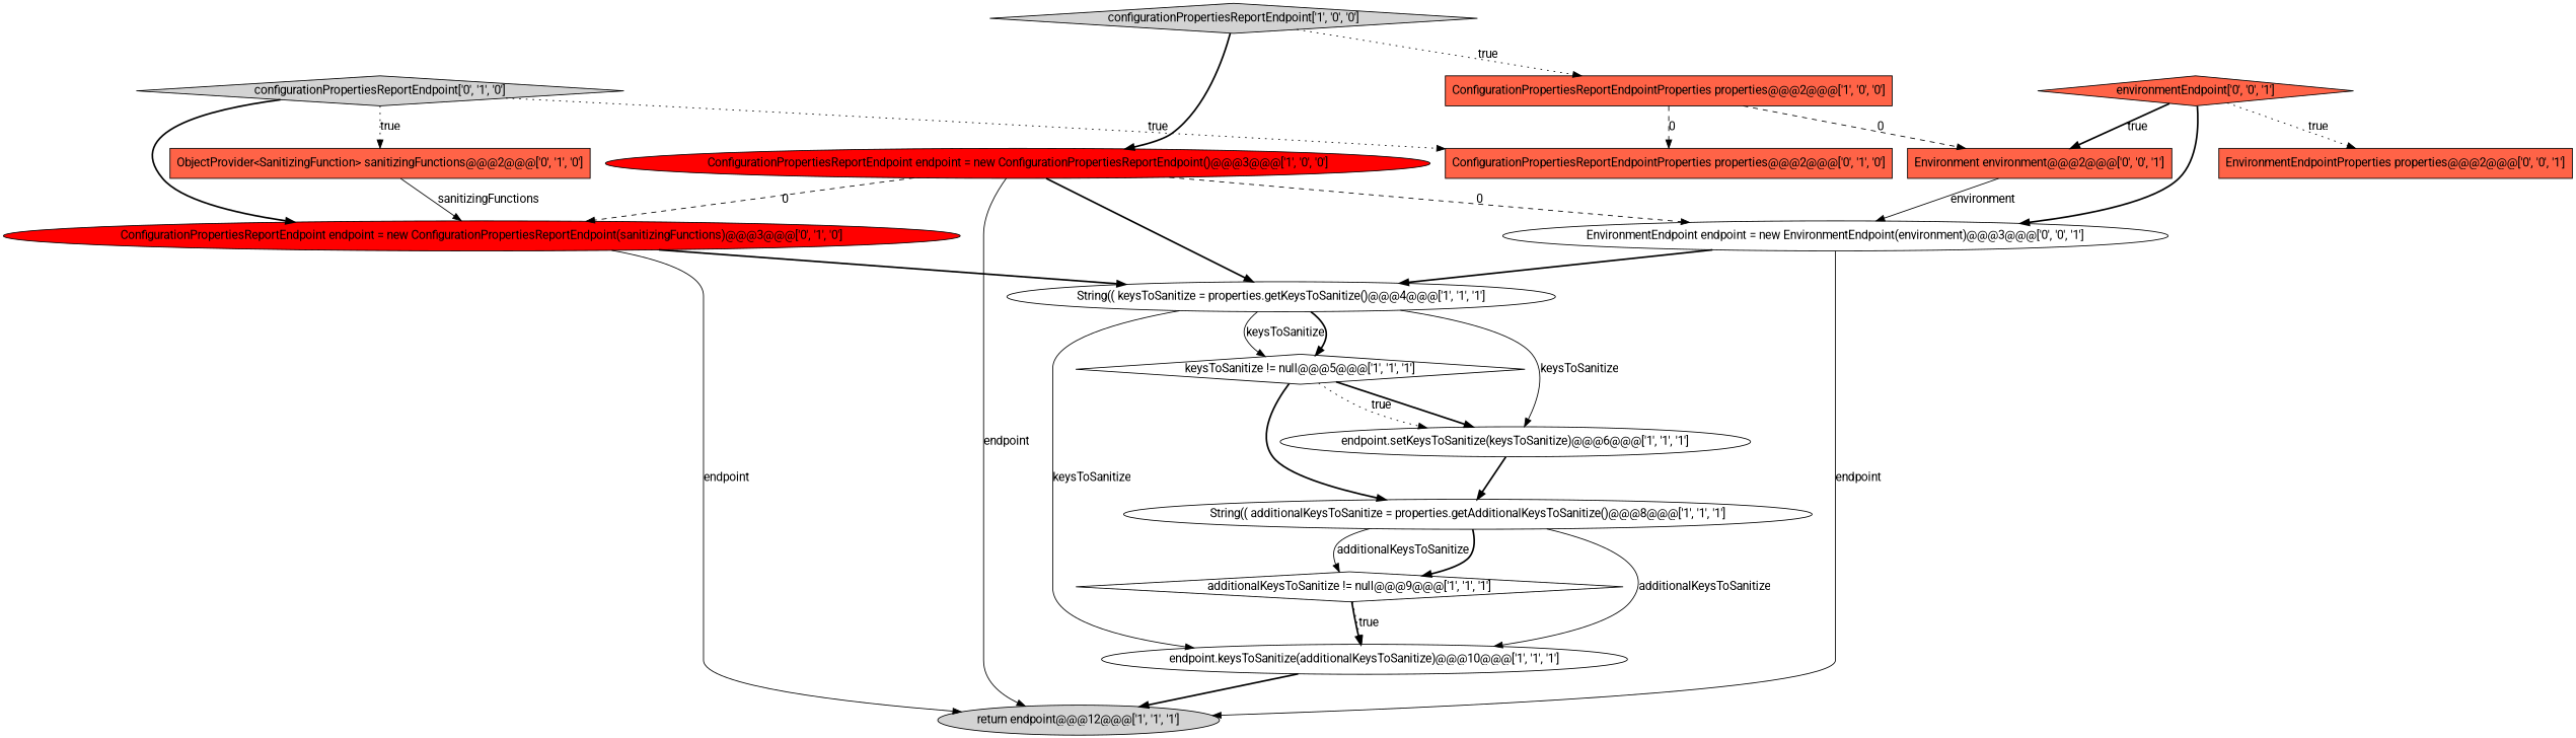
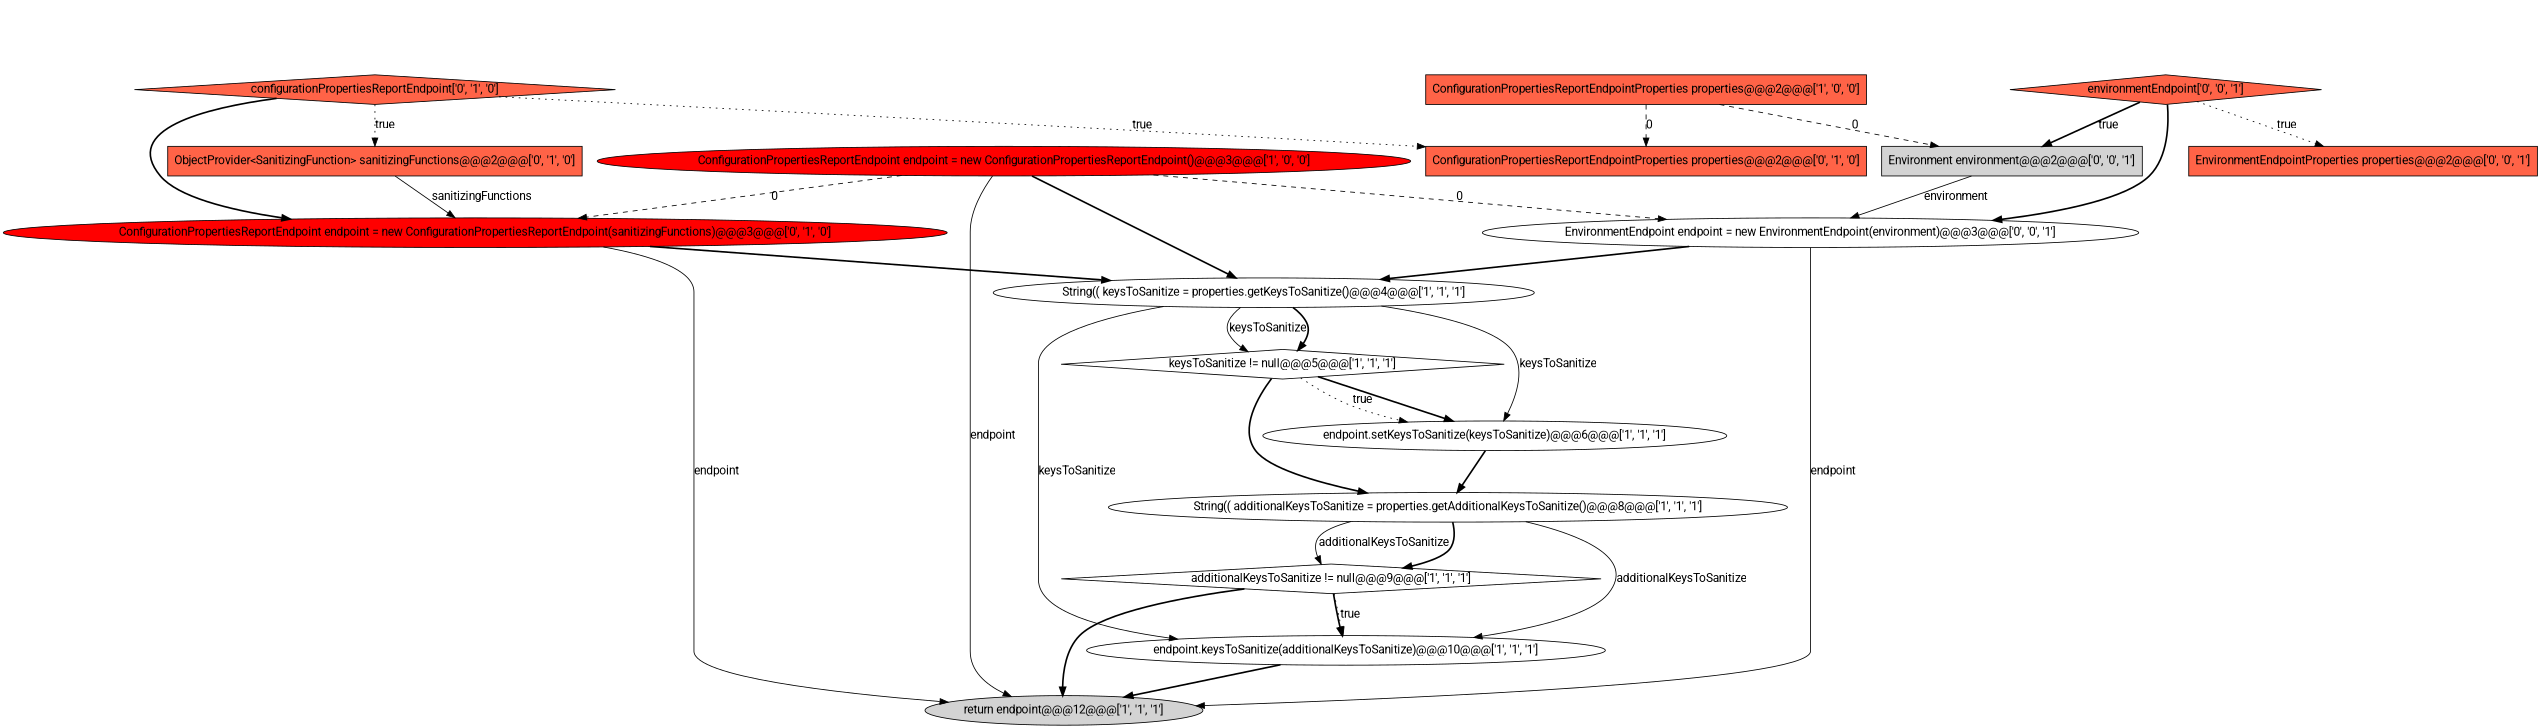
  digraph {
    fontname=Roboto
    node [fillcolor=white fontname=Roboto shape=ellipse style=filled]
    edge [fontname=Roboto style=bold]
-   n1 [fillcolor=tomato label="Environment environment@@@2@@@['0', '0', '1']" shape=box]
+   n1 [fillcolor=lightgray label="Environment environment@@@2@@@['0', '0', '1']" shape=box]
    n2 [label="EnvironmentEndpoint endpoint = new EnvironmentEndpoint(environment)@@@3@@@['0', '0', '1']"]
    n3 [fillcolor=lightgray label="return endpoint@@@12@@@['1', '1', '1']"]
    n4 [label="String(( keysToSanitize = properties.getKeysToSanitize()@@@4@@@['1', '1', '1']"]
-   n5 [fillcolor=lightgray label="configurationPropertiesReportEndpoint['1', '0', '0']" shape=diamond]
    n6 [fillcolor=red label="ConfigurationPropertiesReportEndpoint endpoint = new ConfigurationPropertiesReportEndpoint()@@@3@@@['1', '0', '0']"]
    n7 [fillcolor=tomato label="ConfigurationPropertiesReportEndpointProperties properties@@@2@@@['1', '0', '0']" shape=box]
    n8 [fillcolor=red label="ConfigurationPropertiesReportEndpoint endpoint = new ConfigurationPropertiesReportEndpoint(sanitizingFunctions)@@@3@@@['0', '1', '0']"]
    n9 [fillcolor=tomato label="ConfigurationPropertiesReportEndpointProperties properties@@@2@@@['0', '1', '0']" shape=box]
    n10 [label="String(( additionalKeysToSanitize = properties.getAdditionalKeysToSanitize()@@@8@@@['1', '1', '1']"]
    n11 [label="additionalKeysToSanitize != null@@@9@@@['1', '1', '1']" shape=diamond]
    n12 [label="endpoint.keysToSanitize(additionalKeysToSanitize)@@@10@@@['1', '1', '1']"]
    n13 [fillcolor=tomato label="ObjectProvider<SanitizingFunction> sanitizingFunctions@@@2@@@['0', '1', '0']" shape=box]
    n14 [label="endpoint.setKeysToSanitize(keysToSanitize)@@@6@@@['1', '1', '1']"]
    n15 [label="keysToSanitize != null@@@5@@@['1', '1', '1']" shape=diamond]
    n16 [fillcolor=tomato label="EnvironmentEndpointProperties properties@@@2@@@['0', '0', '1']" shape=box]
    n17 [fillcolor=tomato label="environmentEndpoint['0', '0', '1']" shape=diamond]
-   n18 [fillcolor=lightgray label="configurationPropertiesReportEndpoint['0', '1', '0']" shape=diamond]
+   n18 [fillcolor=tomato label="configurationPropertiesReportEndpoint['0', '1', '0']" shape=diamond]
    n1 -> n2 [label=environment style=solid]
    n2 -> n3 [label=endpoint style=solid]
    n2 -> n4
    n4 -> n12 [label=keysToSanitize style=solid]
    n4 -> n14 [label=keysToSanitize style=solid]
    n4 -> n15 [label=keysToSanitize style=solid]
    n4 -> n15
-   n5 -> n6
-   n5 -> n7 [label=true style=dotted]
    n6 -> n2 [label=0 style=dashed]
    n6 -> n3 [label=endpoint style=solid]
    n6 -> n4
    n6 -> n8 [label=0 style=dashed]
    n7 -> n1 [label=0 style=dashed]
    n7 -> n9 [label=0 style=dashed]
    n8 -> n3 [label=endpoint style=solid]
    n8 -> n4
    n10 -> n11 [label=additionalKeysToSanitize style=solid]
    n10 -> n11
    n10 -> n12 [label=additionalKeysToSanitize style=solid]
+   n11 -> n3
    n11 -> n12
    n11 -> n12 [label=true style=dotted]
    n12 -> n3
    n13 -> n8 [label=sanitizingFunctions style=solid]
    n14 -> n10
    n15 -> n10
    n15 -> n14
    n15 -> n14 [label=true style=dotted]
    n17 -> n1 [label=true]
    n17 -> n2
    n17 -> n16 [label=true style=dotted]
    n18 -> n8
    n18 -> n9 [label=true style=dotted]
    n18 -> n13 [label=true style=dotted]
  }
